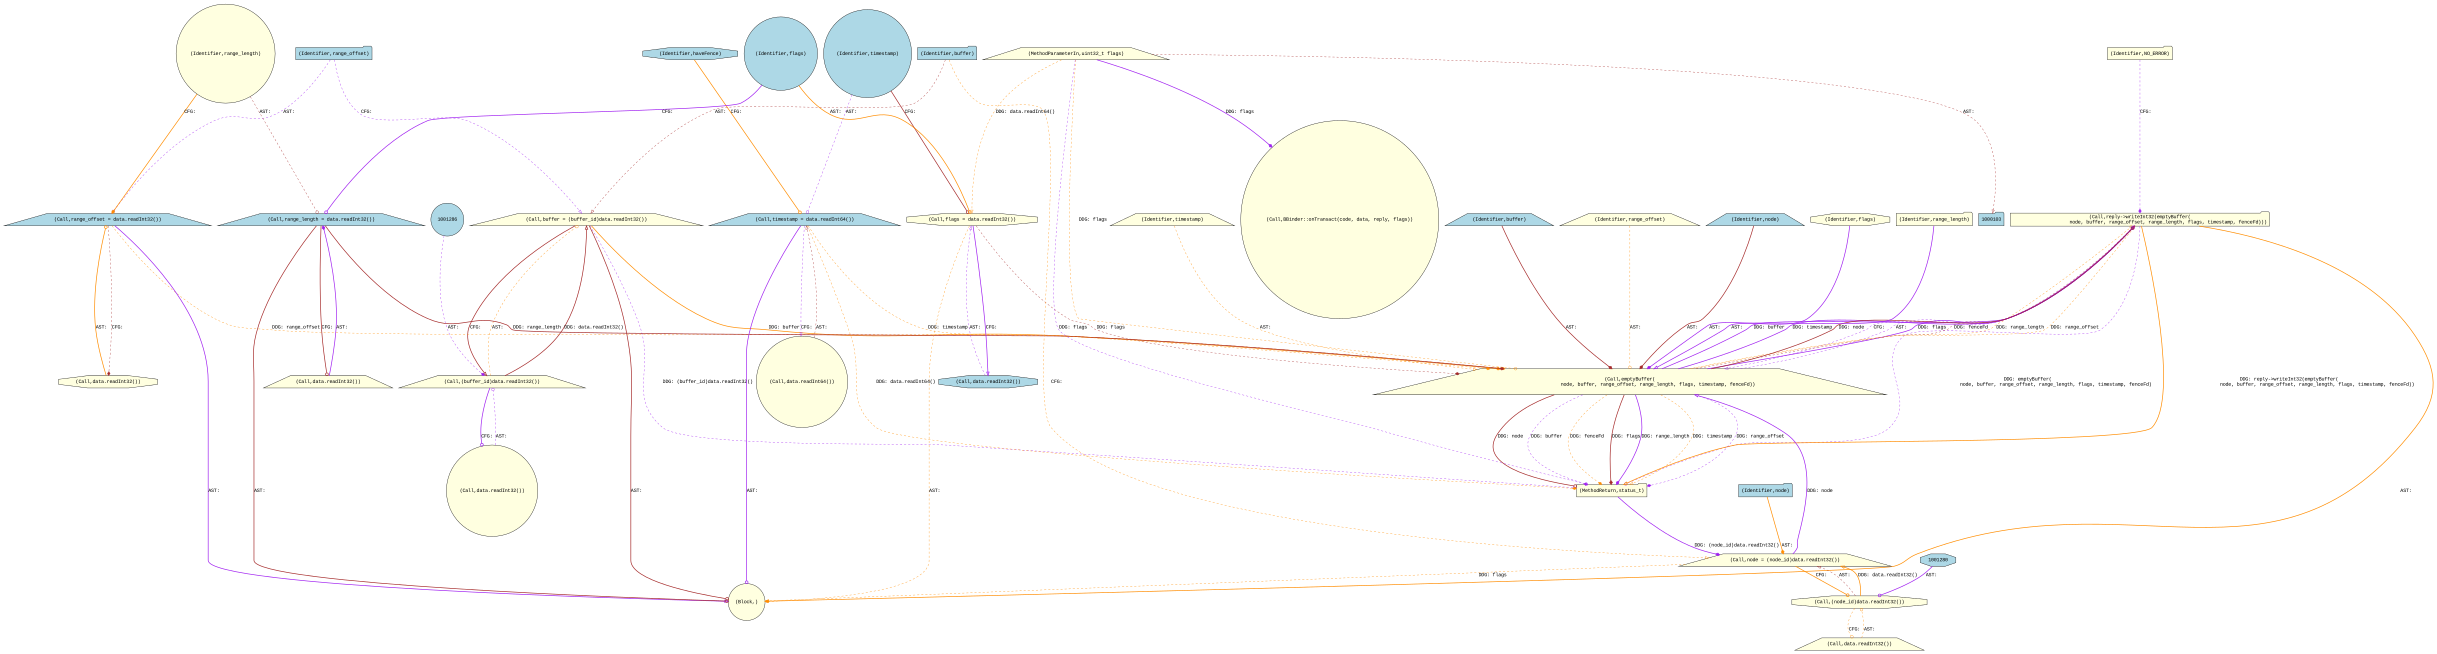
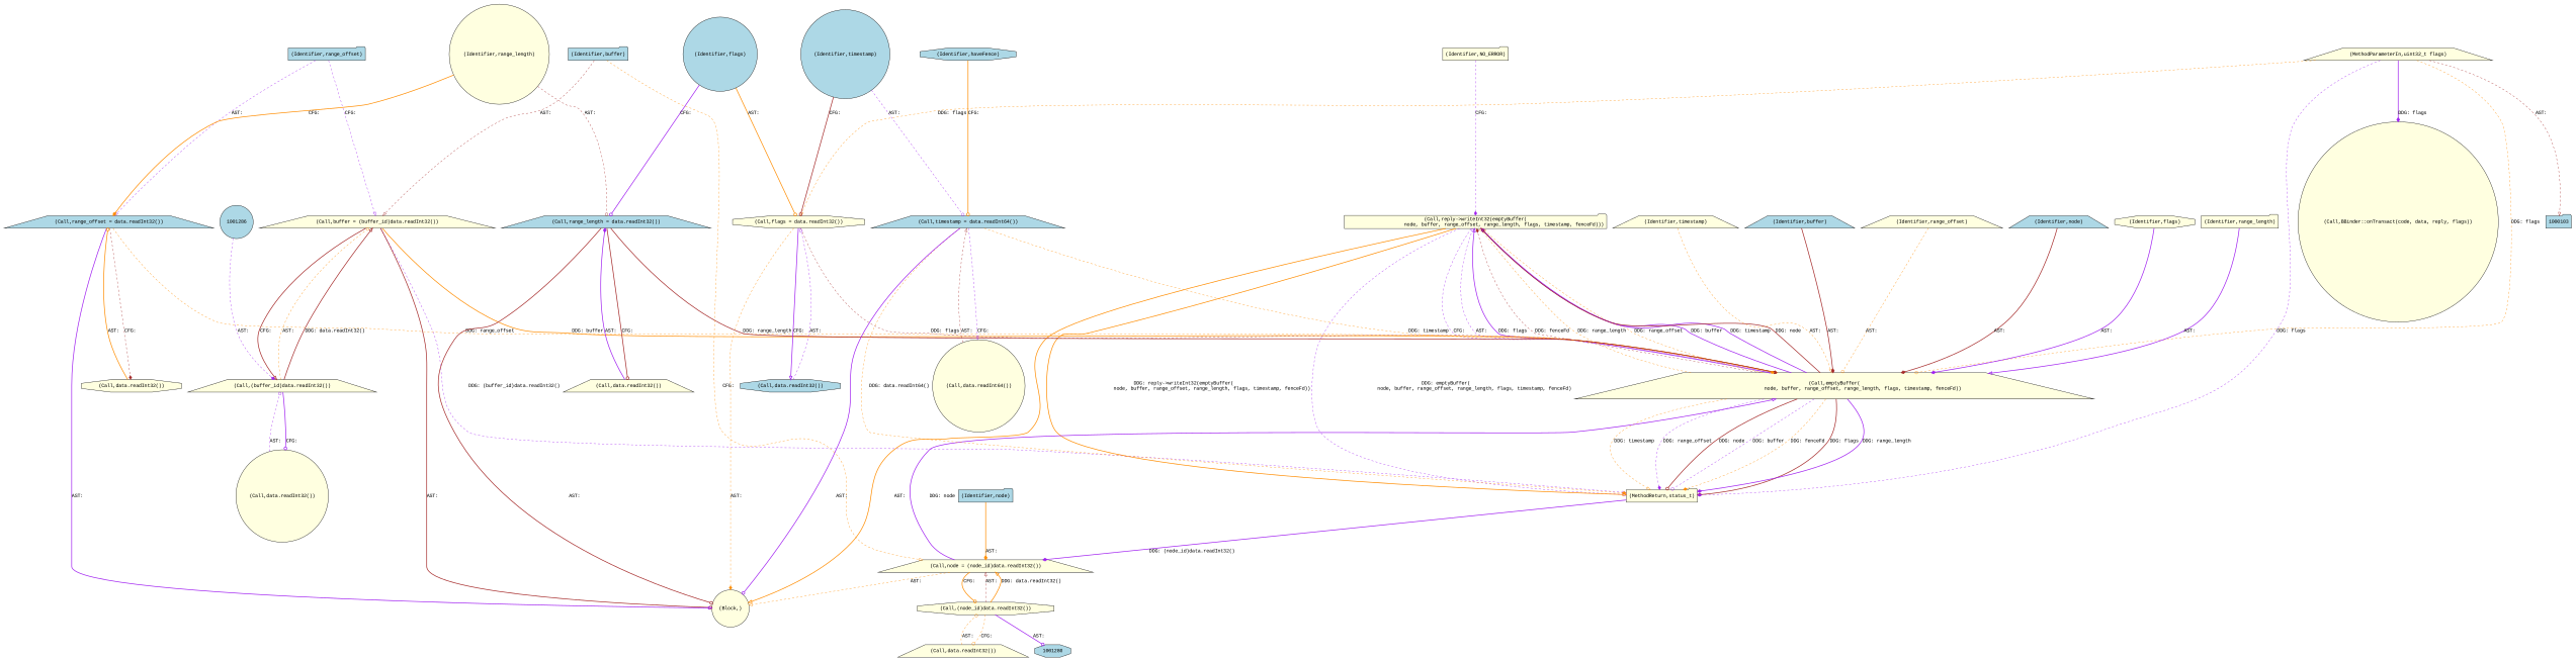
  digraph {
    fontname="Liberation Mono"
    node [fillcolor=lightyellow fontname="Liberation Mono" shape=trapezium style=filled]
    edge [arrowhead=onormal color=purple fontname="Liberation Mono" style=dashed]
    n1 [label="(Call,reply->writeInt32(emptyBuffer(\n                    node, buffer, range_offset, range_length, flags, timestamp, fenceFd)))" shape=folder]
    n2 [label="(Call,emptyBuffer(\n                    node, buffer, range_offset, range_length, flags, timestamp, fenceFd))"]
    n3 [label="(MethodReturn,status_t)" shape=folder]
    n4 [label="(Block,)" shape=circle]
    n5 [label="(Call,node = (node_id)data.readInt32())"]
    n6 [label="(Call,(node_id)data.readInt32())" shape=octagon]
    n7 [label="(Call,data.readInt32())"]
    n8 [label="(Call,buffer = (buffer_id)data.readInt32())"]
    n9 [label="(Call,(buffer_id)data.readInt32())"]
    n10 [label="(Call,data.readInt32())" shape=circle]
    n11 [fillcolor=lightblue label="(Call,range_offset = data.readInt32())"]
    n12 [label="(Call,data.readInt32())" shape=octagon]
    n13 [fillcolor=lightblue label="(Call,range_length = data.readInt32())"]
    n14 [label="(Call,data.readInt32())"]
    n15 [label="(Call,flags = data.readInt32())" shape=octagon]
    n16 [fillcolor=lightblue label="(Call,data.readInt32())" shape=octagon]
    n17 [label="(MethodParameterIn,uint32_t flags)"]
    n18 [label="(Call,BBinder::onTransact(code, data, reply, flags))" shape=circle]
    1000103 [fillcolor=lightblue shape=folder]
    n20 [fillcolor=lightblue label="(Call,timestamp = data.readInt64())"]
    n21 [label="(Call,data.readInt64())" shape=circle]
    n22 [label="(Identifier,timestamp)"]
    n23 [fillcolor=lightblue label="(Identifier,buffer)"]
    n24 [fillcolor=lightblue label="(Identifier,timestamp)" shape=circle]
    n25 [label="(Identifier,NO_ERROR)" shape=folder]
    n26 [fillcolor=lightblue label="(Identifier,range_offset)" shape=folder]
    n27 [fillcolor=lightblue label="(Identifier,haveFence)" shape=octagon]
    n28 [fillcolor=lightblue label="(Identifier,flags)" shape=circle]
    n29 [label="(Identifier,range_length)" shape=circle]
    n30 [label="(Identifier,range_offset)"]
    n31 [fillcolor=lightblue label="(Identifier,node)"]
    n32 [label="(Identifier,flags)" shape=octagon]
    n33 [label="(Identifier,range_length)" shape=folder]
    n34 [fillcolor=lightblue label="(Identifier,node)" shape=folder]
    n35 [fillcolor=lightblue label="(Identifier,buffer)" shape=folder]
    1001280 [fillcolor=lightblue shape=octagon]
    1001286 [fillcolor=lightblue shape=circle]
    n1 -> n2 [label="CFG: "]
    n1 -> n3 [arrowhead=odot label="DDG: emptyBuffer(\n                    node, buffer, range_offset, range_length, flags, timestamp, fenceFd)"]
    n1 -> n3 [color=darkorange label="DDG: reply->writeInt32(emptyBuffer(\n                    node, buffer, range_offset, range_length, flags, timestamp, fenceFd))" style=bold]
    n1 -> n4 [color=darkorange label="AST: " style=bold]
    n2 -> n1 [arrowhead=odot label="AST: "]
    n2 -> n1 [label="DDG: flags" style=bold]
    n2 -> n1 [arrowhead=diamond color=brown label="DDG: fenceFd"]
    n2 -> n1 [arrowhead=odot color=darkorange label="DDG: range_length"]
    n2 -> n1 [color=darkorange label="DDG: range_offset"]
    n2 -> n1 [label="DDG: buffer" style=bold]
    n2 -> n1 [arrowhead=diamond label="DDG: timestamp" style=bold]
    n2 -> n1 [color=brown label="DDG: node" style=bold]
    n2 -> n3 [arrowhead=odot color=brown label="DDG: node" style=bold]
    n2 -> n3 [arrowhead=odot label="DDG: buffer"]
    n2 -> n3 [arrowhead=diamond color=darkorange label="DDG: fenceFd"]
    n2 -> n3 [arrowhead=diamond color=brown label="DDG: flags" style=bold]
    n2 -> n3 [arrowhead=diamond label="DDG: range_length" style=bold]
    n2 -> n3 [color=darkorange label="DDG: timestamp"]
    n2 -> n3 [arrowhead=diamond label="DDG: range_offset"]
    n3 -> n5 [arrowhead=diamond label="DDG: (node_id)data.readInt32()" style=bold]
    n5 -> n2 [label="DDG: node" style=bold]
-   n5 -> n4 [color=darkorange label="DDG: flags"]
+   n5 -> n4 [color=darkorange label="AST: "]
    n5 -> n6 [arrowhead=odot color=darkorange label="CFG: " style=bold]
    n6 -> n5 [color=brown label="AST: "]
    n6 -> n5 [color=darkorange label="DDG: data.readInt32()" style=bold]
    n6 -> n7 [arrowhead=odot color=darkorange label="CFG: "]
    n7 -> n6 [arrowhead=odot color=darkorange label="AST: "]
    n8 -> n2 [arrowhead=diamond color=darkorange label="DDG: buffer" style=bold]
    n8 -> n3 [label="DDG: (buffer_id)data.readInt32()"]
    n8 -> n4 [arrowhead=odot color=brown label="AST: " style=bold]
    n8 -> n9 [color=brown label="CFG: " style=bold]
    n9 -> n8 [arrowhead=odot color=darkorange label="AST: "]
    n9 -> n8 [color=brown label="DDG: data.readInt32()" style=bold]
    n9 -> n10 [arrowhead=odot label="CFG: " style=bold]
    n10 -> n9 [arrowhead=odot label="AST: "]
    n11 -> n2 [arrowhead=diamond color=darkorange label="DDG: range_offset"]
    n11 -> n4 [label="AST: " style=bold]
    n11 -> n12 [arrowhead=diamond color=brown label="CFG: "]
    n12 -> n11 [arrowhead=odot color=darkorange label="AST: " style=bold]
    n13 -> n2 [arrowhead=diamond color=brown label="DDG: range_length" style=bold]
    n13 -> n4 [arrowhead=odot color=brown label="AST: " style=bold]
    n13 -> n14 [arrowhead=odot color=brown label="CFG: " style=bold]
    n14 -> n13 [arrowhead=diamond label="AST: " style=bold]
    n15 -> n2 [arrowhead=diamond color=brown label="DDG: flags"]
    n15 -> n4 [arrowhead=diamond color=darkorange label="AST: "]
    n15 -> n16 [label="CFG: " style=bold]
    n16 -> n15 [label="AST: "]
    n17 -> n2 [arrowhead=odot color=darkorange label="DDG: flags"]
    n17 -> n3 [arrowhead=diamond label="DDG: flags"]
-   n17 -> n15 [color=darkorange label="DDG: data.readInt64()"]
+   n17 -> n15 [color=darkorange label="DDG: flags"]
    n17 -> n18 [arrowhead=diamond label="DDG: flags" style=bold]
    n17 -> 1000103 [color=brown label="AST: "]
    n20 -> n2 [arrowhead=diamond color=darkorange label="DDG: timestamp"]
    n20 -> n3 [arrowhead=diamond color=darkorange label="DDG: data.readInt64()"]
    n20 -> n4 [arrowhead=odot label="AST: " style=bold]
    n20 -> n21 [label="CFG: "]
    n21 -> n20 [color=brown label="AST: "]
    n22 -> n2 [color=darkorange label="AST: "]
    n23 -> n2 [arrowhead=diamond color=brown label="AST: " style=bold]
    n24 -> n15 [arrowhead=odot color=brown label="CFG: " style=bold]
    n24 -> n20 [arrowhead=odot label="AST: "]
    n25 -> n1 [arrowhead=diamond label="CFG: "]
    n26 -> n8 [label="CFG: "]
    n26 -> n11 [label="AST: "]
    n27 -> n20 [arrowhead=odot color=darkorange label="CFG: " style=bold]
    n28 -> n13 [arrowhead=odot label="CFG: " style=bold]
    n28 -> n15 [arrowhead=odot color=darkorange label="AST: " style=bold]
    n29 -> n11 [arrowhead=diamond color=darkorange label="CFG: " style=bold]
    n29 -> n13 [arrowhead=odot color=brown label="AST: "]
    n30 -> n2 [arrowhead=odot color=darkorange label="AST: "]
    n31 -> n2 [arrowhead=diamond color=brown label="AST: " style=bold]
    n32 -> n2 [arrowhead=diamond label="AST: " style=bold]
    n33 -> n2 [label="AST: " style=bold]
    n34 -> n5 [arrowhead=diamond color=darkorange label="AST: " style=bold]
    n35 -> n5 [color=darkorange label="CFG: "]
    n35 -> n8 [color=brown label="AST: "]
-   1001280 -> n6 [arrowhead=odot label="AST: " style=bold]
+   n6 -> 1001280 [arrowhead=odot label="AST: " style=bold]
    1001286 -> n9 [arrowhead=diamond label="AST: "]
  }
